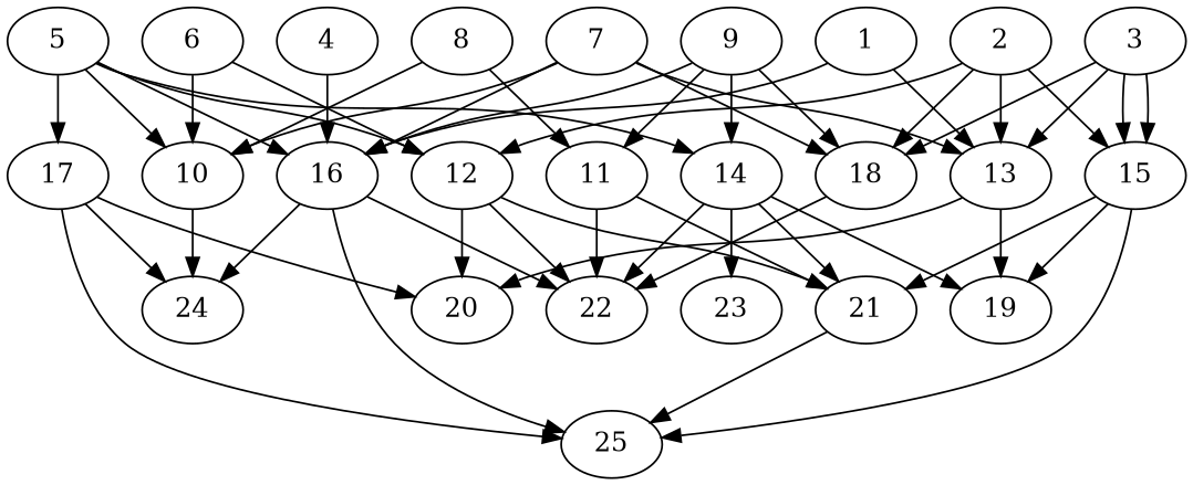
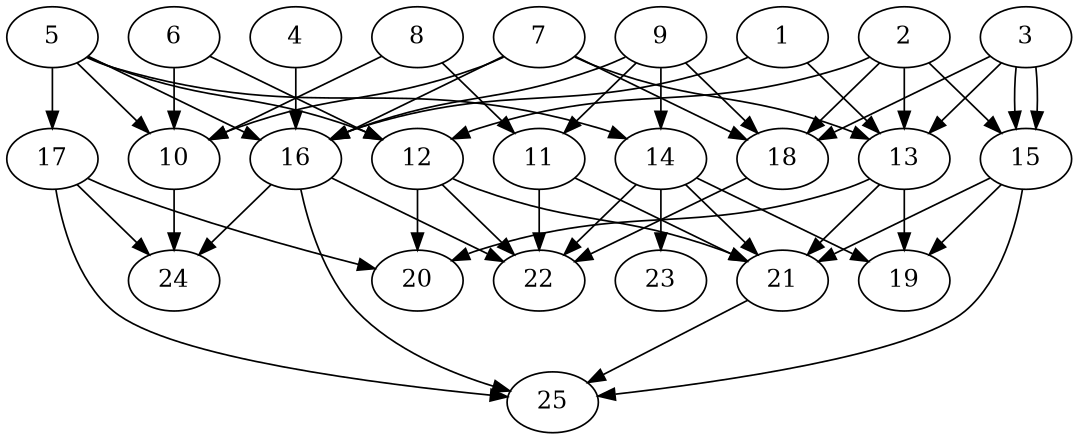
  digraph {
    node [alpha=0.15]
    1 [expect_size=15848448]
    13 [expect_size=16599040]
    16 [alpha=0.05 expect_size=44661760]
    21 [alpha=0.03 expect_size=6802432]
    20 [alpha=0.07 expect_size=29177856]
    19 [expect_size=32917504]
    24 [alpha=0.00 expect_size=32032768]
    22 [alpha=0.04 expect_size=35878912]
    25 [alpha=0.06 expect_size=6492160]
    2 [alpha=0.09 expect_size=16470016]
    12 [alpha=0.03 expect_size=41954304]
    15 [alpha=0.06 expect_size=46320640]
    18 [alpha=0.14 expect_size=41771008]
    3 [alpha=0.14 expect_size=39241728]
    4 [alpha=0.18 expect_size=16517120]
    5 [alpha=0.19 expect_size=18100224]
    10 [alpha=0.11 expect_size=41116672]
    14 [alpha=0.09 expect_size=50482176]
    17 [alpha=0.09 expect_size=11251712]
    23 [alpha=0.20 expect_size=43104256]
    6 [alpha=0.06 expect_size=7229440]
    7 [alpha=0.13 expect_size=29800448]
    8 [alpha=0.16 expect_size=32567296]
    11 [alpha=0.12 expect_size=5987328]
    9 [alpha=0.18 expect_size=49045504]
    1 -> 13
    1 -> 16
+   13 -> 21
    13 -> 20
    13 -> 19
    16 -> 24
    16 -> 22
    16 -> 25
    21 -> 25
    2 -> 13
    2 -> 12
    2 -> 15
    2 -> 18
    12 -> 21
    12 -> 20
    12 -> 22
    15 -> 21
    15 -> 19
    15 -> 25
    18 -> 22
    3 -> 13
    3 -> 15
    3 -> 15
    3 -> 18
    4 -> 16
    5 -> 16
    5 -> 12
    5 -> 10
    5 -> 14
    5 -> 17
    10 -> 24
    14 -> 21
    14 -> 19
    14 -> 22
    14 -> 23
    17 -> 20
    17 -> 24
    17 -> 25
    6 -> 12
    6 -> 10
    7 -> 13
    7 -> 16
    7 -> 18
    7 -> 10
    8 -> 10
    8 -> 11
    11 -> 21
    11 -> 22
    9 -> 16
    9 -> 18
    9 -> 14
    9 -> 11
  }
